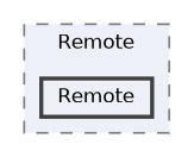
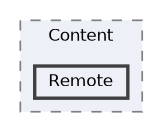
  digraph {
    compound=true
    n1 [color=grey25 fillcolor="#edf0f7" fontname=Helvetica fontsize=10 height=0.2 label=Remote shape=box style="filled,bold" width=0.4]
    subgraph cluster_1 {
      bgcolor="#edf0f7"
      fontname=Helvetica
      fontsize=10
-     label=Remote
+     label=Content
      pencolor=grey50
      style="filled,dashed"
      n1
    }
  }
